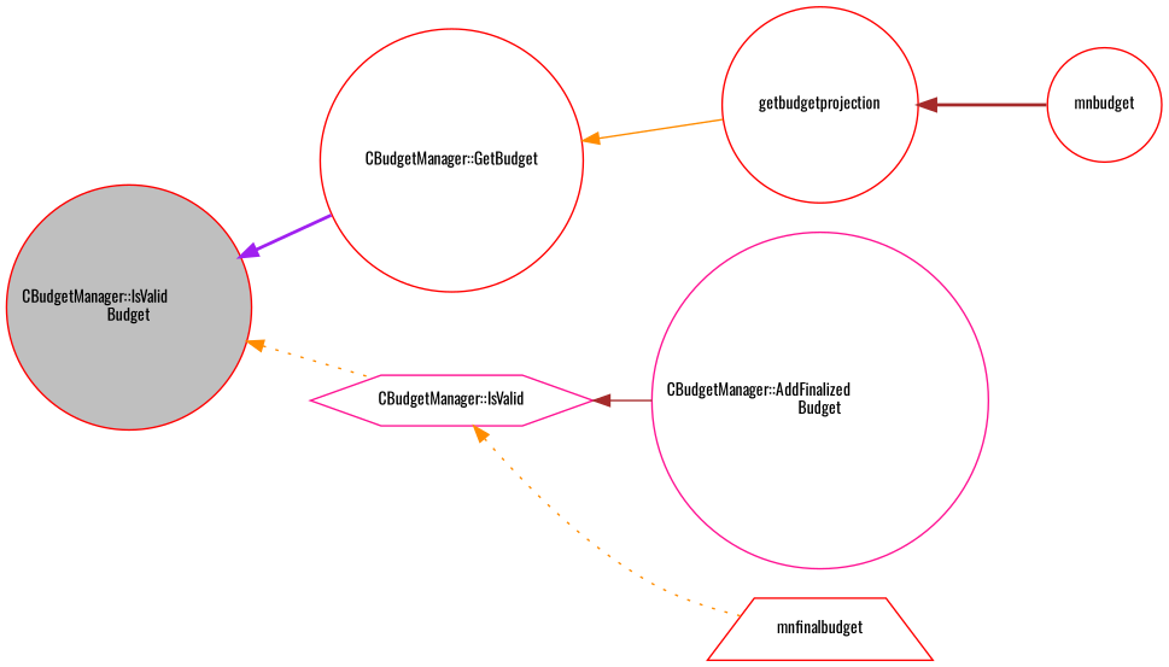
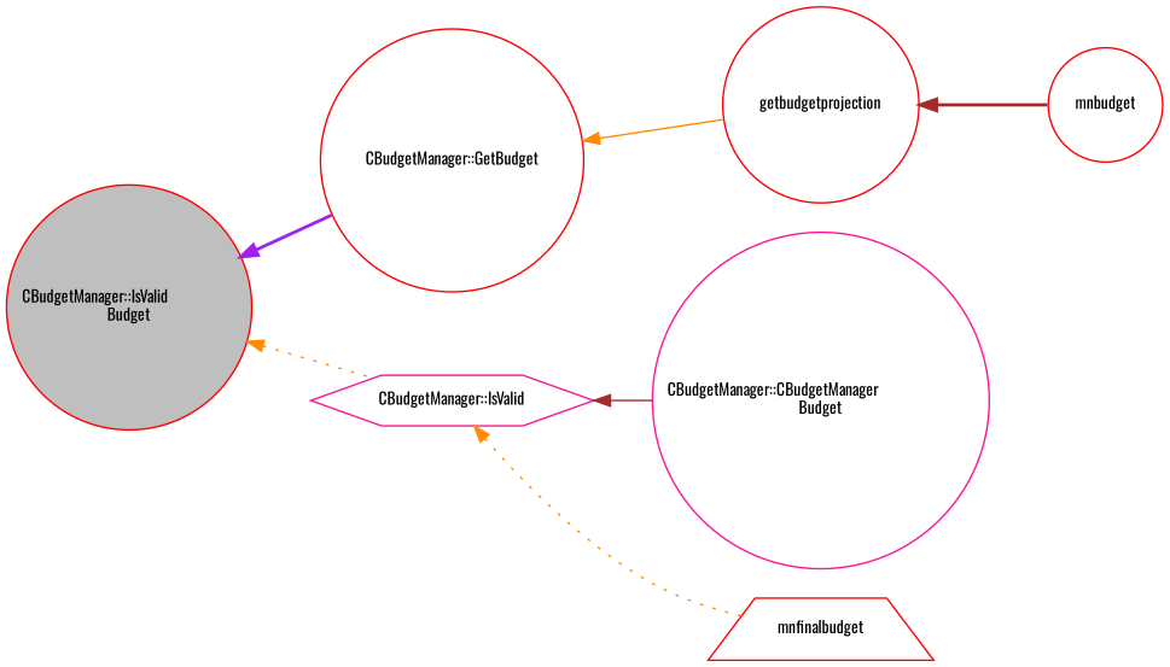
  digraph {
    fontname=Oswald
    rankdir=LR
    node [color=red fillcolor=white fontname=Oswald fontsize=10 shape=circle style=filled]
    edge [color=darkorange dir=back fontname=Oswald fontsize=10 labelfontname=Helvetica labelfontsize=10 style=bold]
    n1 [fillcolor=grey75 fontcolor=black height=0.2 label="CBudgetManager::IsValid\lBudget" width=0.4]
    n2 [height=0.2 label="CBudgetManager::GetBudget" width=0.4]
    n3 [color=deeppink height=0.2 label="CBudgetManager::IsValid" shape=hexagon width=0.4]
    n4 [height=0.2 label=getbudgetprojection width=0.4]
-   n5 [color=deeppink height=0.2 label="CBudgetManager::AddFinalized\lBudget" width=0.4]
+   n5 [color=deeppink height=0.2 label="CBudgetManager::CBudgetManager\lBudget" width=0.4]
    n6 [height=0.2 label=mnfinalbudget shape=trapezium width=0.4]
    n7 [height=0.2 label=mnbudget width=0.4]
    n1 -> n2 [color=purple]
    n1 -> n3 [style=dotted]
    n2 -> n4 [style=solid]
    n3 -> n5 [color=brown style=solid]
    n3 -> n6 [style=dotted]
    n4 -> n7 [color=brown]
  }
